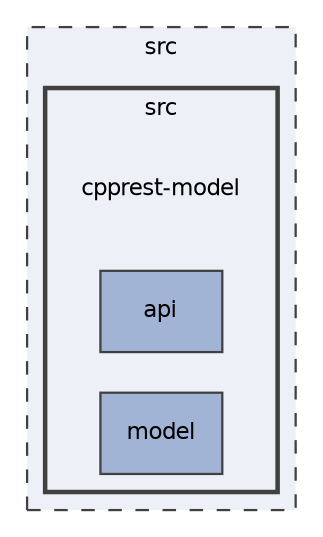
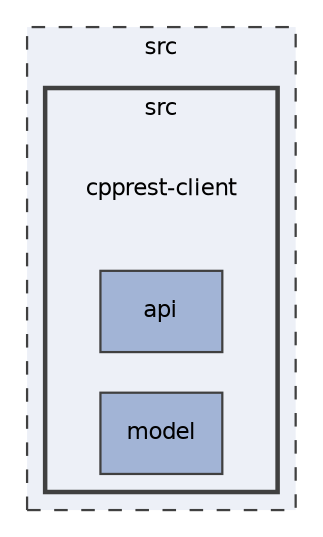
  digraph {
    compound=true
    rankdir=LR
    node [fontname=Helvetica fontsize=10 shape=box color=grey25 fillcolor="#a2b4d6" style="filled,"]
-   n1 [label="cpprest-model" shape=plaintext color="" fillcolor="" style=""]
+   n1 [label="cpprest-client" shape=plaintext color="" fillcolor="" style=""]
    n2 [label=api]
    n3 [label=model]
    subgraph cluster_1 {
      bgcolor="#edf0f7"
      fontname=Helvetica
      fontsize=10
      label=src
      pencolor=grey25
      style="filled,dashed,"
      subgraph cluster_2 {
        bgcolor="#edf0f7"
        fontname=Helvetica
        fontsize=10
        pencolor=grey25
        style="filled,bold,"
        n1
        n2
        n3
      }
    }
  }
